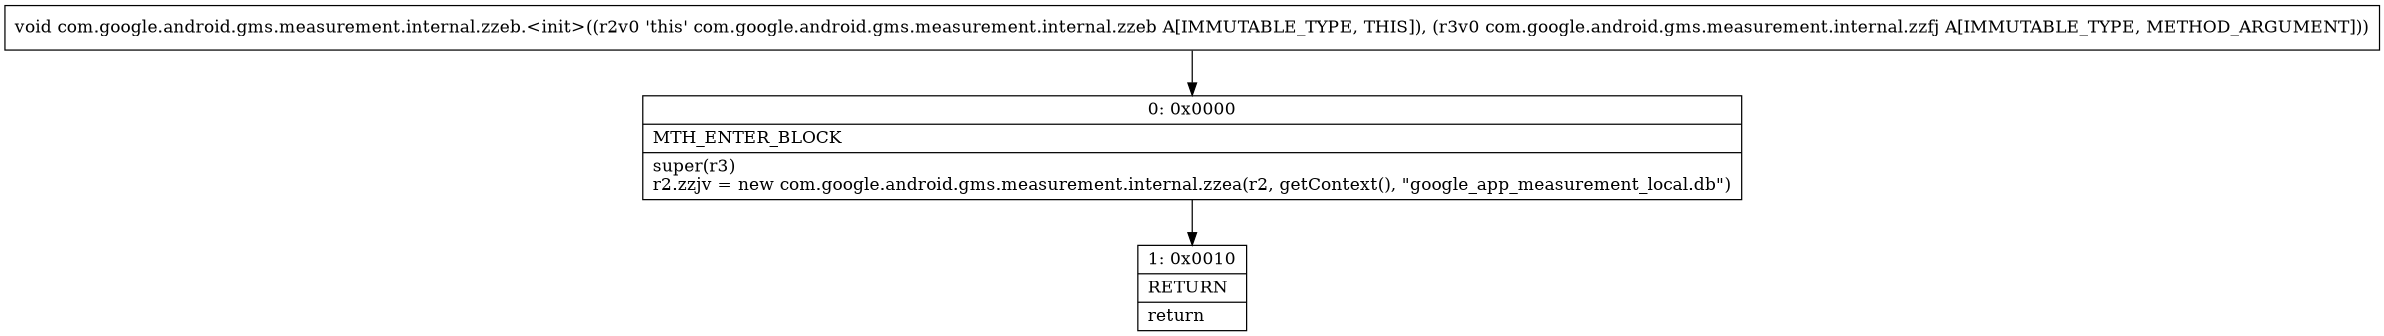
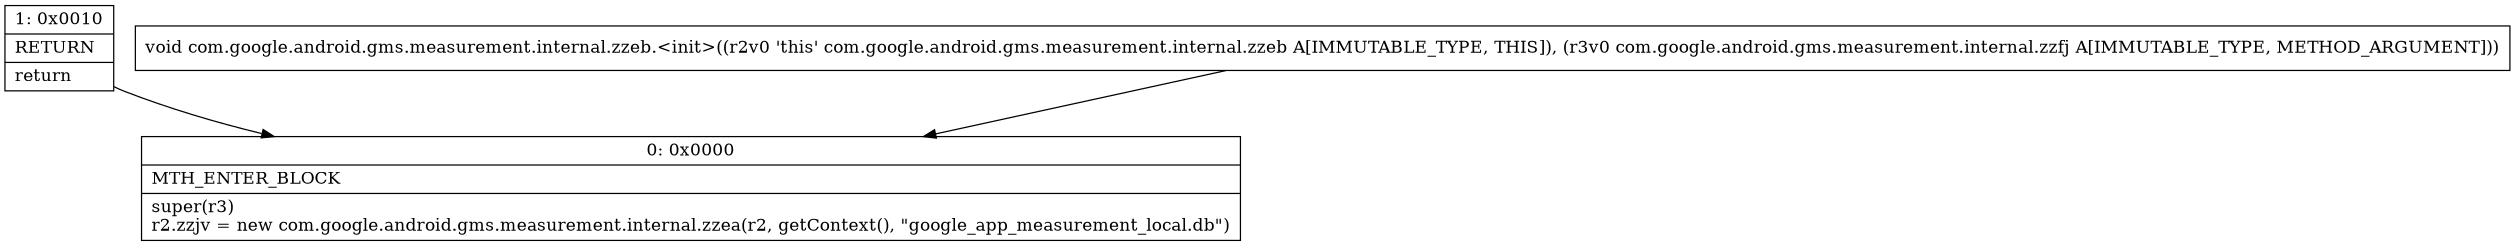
  digraph {
    node [shape=record]
    n1 [label="{0\:\ 0x0000|MTH_ENTER_BLOCK\l|super(r3)\lr2.zzjv = new com.google.android.gms.measurement.internal.zzea(r2, getContext(), \"google_app_measurement_local.db\")\l}"]
    n2 [label="{1\:\ 0x0010|RETURN\l|return\l}"]
    n3 [label="{void com.google.android.gms.measurement.internal.zzeb.\<init\>((r2v0 'this' com.google.android.gms.measurement.internal.zzeb A[IMMUTABLE_TYPE, THIS]), (r3v0 com.google.android.gms.measurement.internal.zzfj A[IMMUTABLE_TYPE, METHOD_ARGUMENT])) }"]
-   n1 -> n2
+   n2 -> n1
    n3 -> n1
  }
